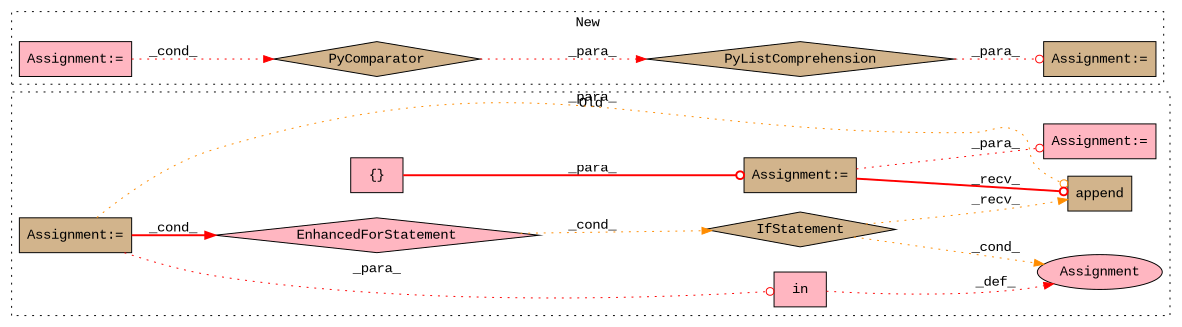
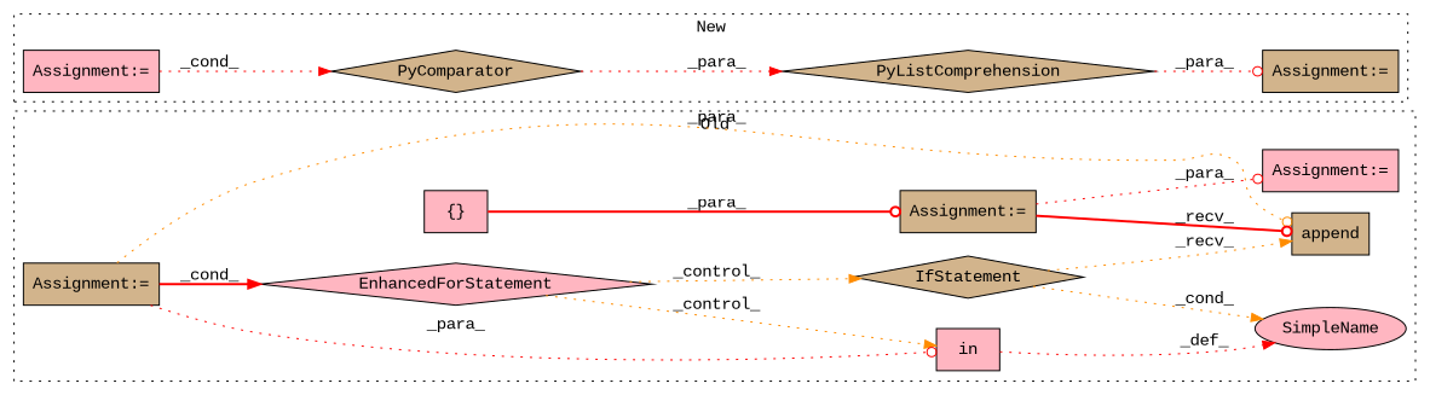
  digraph {
    fontname="Liberation Mono"
    rankdir=LR
    node [a=7 fillcolor=tan fontname="Liberation Mono" l="69,2" s="341,436" shape=box style=filled]
    edge [arrowhead=normal color=red fontname="Liberation Mono" style=dotted]
    n1 [a=105 fillcolor=lightpink l=11 label=in s=460]
    n2 [a=25 l="12,2" label=IfStatement s="448,471" shape=diamond]
    n3 [a=70 fillcolor=lightpink label=EnhancedForStatement shape=diamond]
    n4 [label="Assignment:="]
-   n5 [a=42 fillcolor=lightpink label=Assignment shape=ellipse l="" s=""]
+   n5 [a=42 fillcolor=lightpink label=SimpleName shape=ellipse l="" s=""]
    n6 [a=32 l="7,1" label=append s="601,609"]
    n7 [l=1 label="Assignment:=" s=321]
    n8 [a=4 fillcolor=lightpink l=2 label="{}" s=331]
    n9 [fillcolor=lightpink l="57,2" label="Assignment:=" s="648,722"]
    n10 [a=113 l=118 label=PyComparator s=350 shape=diamond]
    n11 [fillcolor=lightpink l=118 label="Assignment:=" s=350]
    n12 [a=109 l=199 label=PyListComprehension s=277 shape=diamond]
    n13 [l=14 label="Assignment:=" s=263]
    subgraph cluster_1 {
      label=Old
      style=dotted
      n1
      n2
      n3
      n4
      n5
      n6
      n7
      n8
      n9
    }
    subgraph cluster_2 {
      label=New
      style=dotted
      n10
      n11
      n12
      n13
    }
    n1 -> n5 [label=_def_]
    n2 -> n5 [color=darkorange label=_cond_]
    n2 -> n6 [color=darkorange label=_recv_]
-   n3 -> n2 [color=darkorange label=_cond_]
+   n3 -> n1 [color=darkorange label=_control_]
+   n3 -> n2 [color=darkorange label=_control_]
    n4 -> n1 [arrowhead=odot label=_para_]
    n4 -> n3 [label=_cond_ style=bold]
    n4 -> n6 [arrowhead=odot color=darkorange label=_para_]
    n7 -> n6 [arrowhead=odot label=_recv_ style=bold]
    n7 -> n9 [arrowhead=odot label=_para_]
    n8 -> n7 [arrowhead=odot label=_para_ style=bold]
    n10 -> n12 [label=_para_]
    n11 -> n10 [label=_cond_]
    n12 -> n13 [arrowhead=odot label=_para_]
  }
